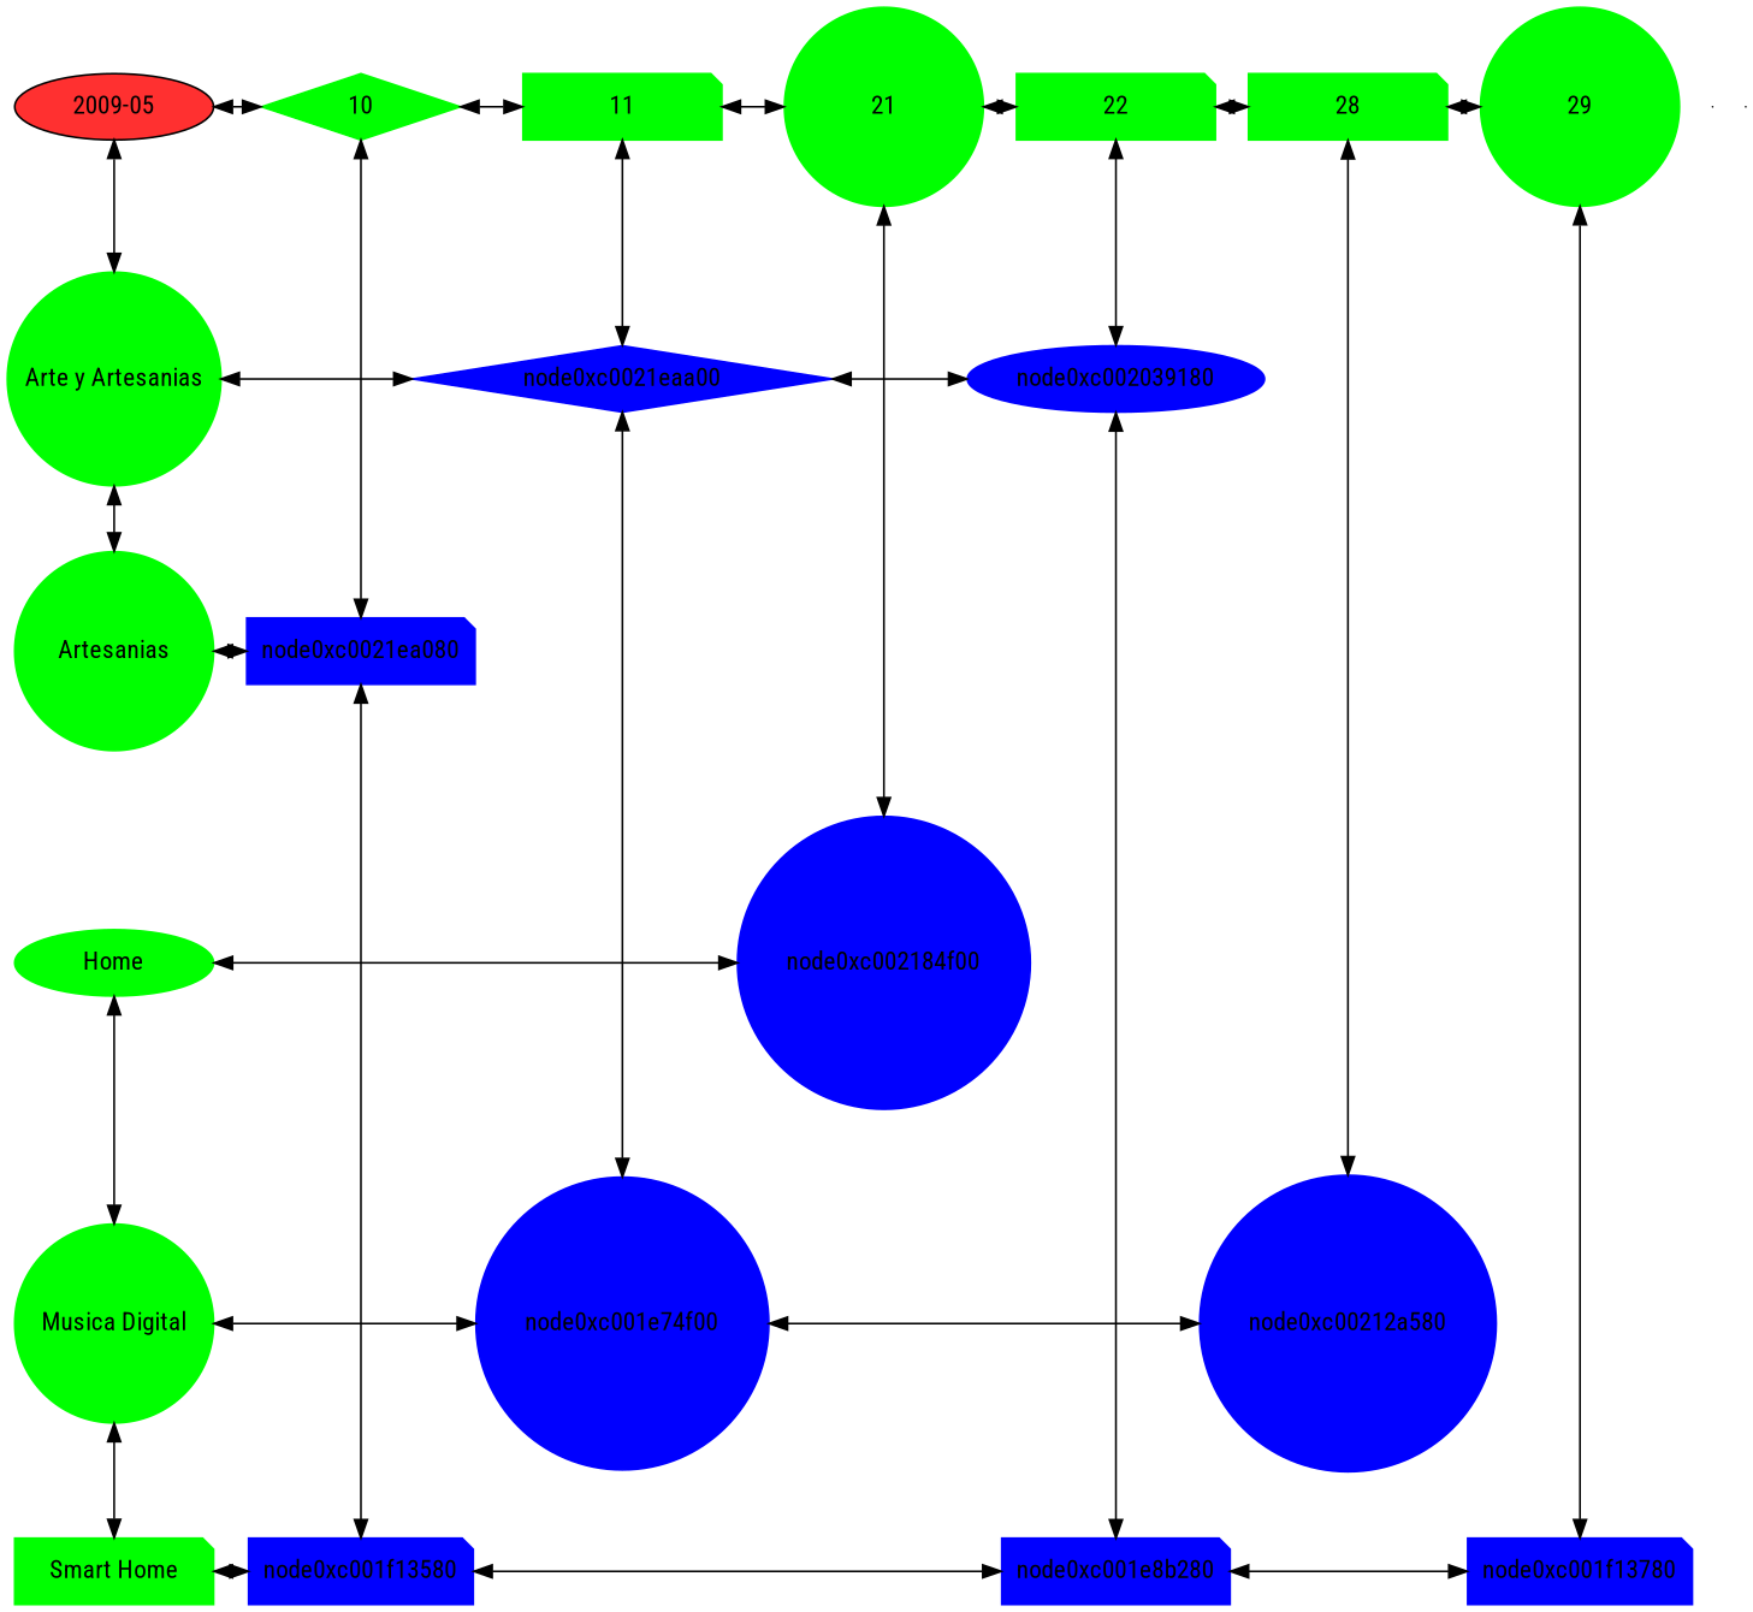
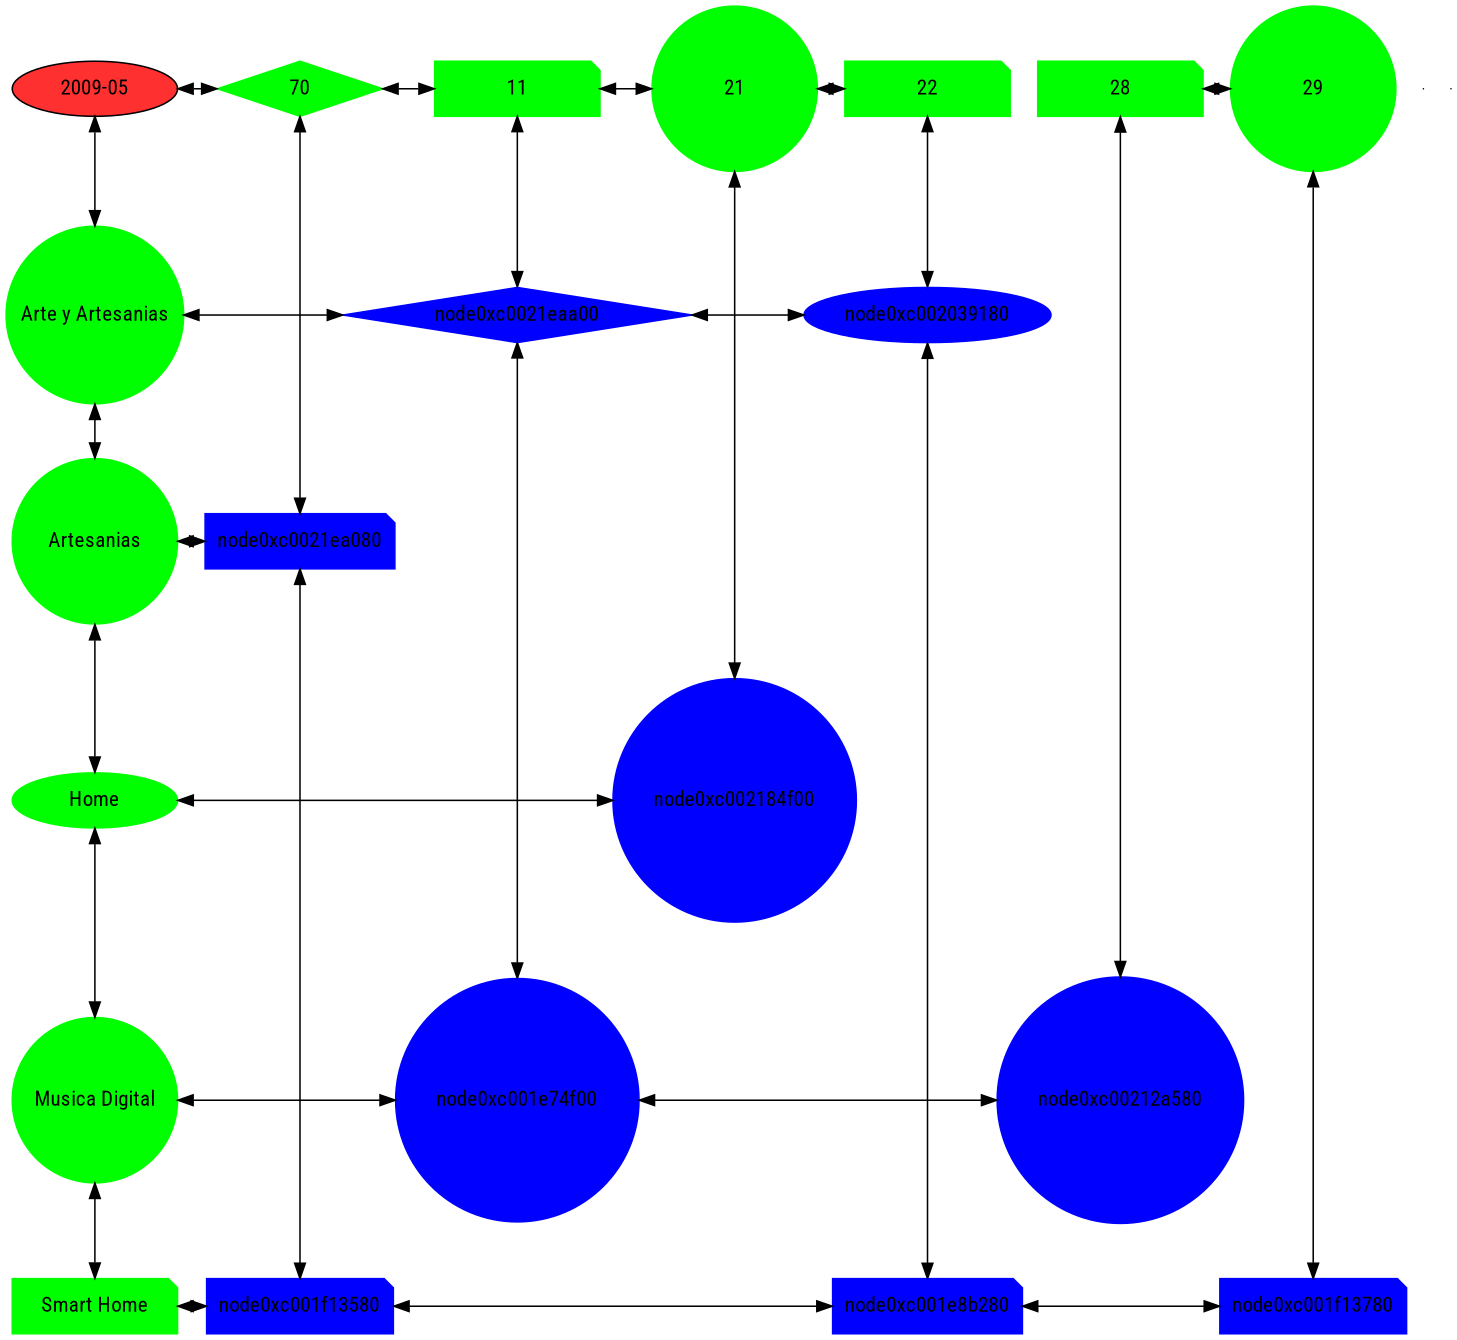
  digraph {
    fontname="Roboto Condensed"
    node [fontname="Roboto Condensed" group=1 shape=note style=filled color=green]
    edge [dir=both fontname="Roboto Condensed"]
    n1 [fillcolor=firebrick1 label="2009-05" shape=ellipse width=1.5 color=""]
-   n2 [group=10 label=10 shape=diamond width=1.5]
+   n2 [group=10 label=70 shape=diamond width=1.5]
    n3 [group=11 label=11 width=1.5]
    n4 [group=21 label=21 shape=circle width=1.5]
    n5 [group=22 label=22 width=1.5]
    n6 [group=28 label=28 width=1.5]
    n7 [group=29 label=29 shape=circle width=1.5]
    n8 [label="Arte y Artesanias" shape=circle width=1.5]
    node0xc0021eaa00 [color=blue group=11 shape=diamond width=0.5]
    node0xc002039180 [color=blue group=22 shape=ellipse width=0.5]
    n11 [label=Artesanias shape=circle width=1.5]
    node0xc0021ea080 [color=blue group=10 width=0.5]
    n13 [label=Home shape=ellipse width=1.5]
    node0xc002184f00 [color=blue group=21 shape=circle width=0.5]
    n15 [label="Musica Digital" shape=circle width=1.5]
    node0xc001e74f00 [color=blue group=11 shape=circle width=0.5]
    node0xc00212a580 [color=blue group=28 shape=circle width=0.5]
    n18 [label="Smart Home" width=1.5]
    node0xc001f13580 [color=blue group=10 width=0.5]
    node0xc001e8b280 [color=blue group=22 width=0.5]
    node0xc001f13780 [color=blue group=29 width=0.5]
    e0 [shape=point width=0 group="" style="" color=""]
    e1 [shape=point width=0 group="" style="" color=""]
    subgraph sub_1 {
      rank=same
      n1
      n2
    }
    subgraph sub_2 {
      rank=same
      n2
      n3
    }
    subgraph sub_3 {
      rank=same
      n3
      n4
    }
    subgraph sub_4 {
      rank=same
      n4
      n5
    }
    subgraph sub_5 {
      rank=same
      n5
      n6
    }
    subgraph sub_6 {
      rank=same
      n6
      n7
    }
    subgraph sub_7 {
      rank=same
      n8
      node0xc0021eaa00
    }
    subgraph sub_8 {
      rank=same
      node0xc0021eaa00
      node0xc002039180
    }
    subgraph sub_9 {
      rank=same
      n11
      node0xc0021ea080
    }
    subgraph sub_10 {
      rank=same
      n13
      node0xc002184f00
    }
    subgraph sub_11 {
      rank=same
      n15
      node0xc001e74f00
    }
    subgraph sub_12 {
      rank=same
      node0xc001e74f00
      node0xc00212a580
    }
    subgraph sub_13 {
      rank=same
      n18
      node0xc001f13580
    }
    subgraph sub_14 {
      rank=same
      node0xc001f13580
      node0xc001e8b280
    }
    subgraph sub_15 {
      rank=same
      node0xc001e8b280
      node0xc001f13780
    }
    n1 -> n2
    n1 -> n8
    n2 -> n3
    n2 -> node0xc0021ea080
    n3 -> n4
    n3 -> node0xc0021eaa00
    n4 -> n5
    n4 -> node0xc002184f00
-   n5 -> n6
    n5 -> node0xc002039180
    n6 -> n7
    n6 -> node0xc00212a580
    n7 -> node0xc001f13780
    n8 -> node0xc0021eaa00
    n8 -> n11
    node0xc0021eaa00 -> node0xc002039180
    node0xc0021eaa00 -> node0xc001e74f00
    node0xc002039180 -> node0xc001e8b280
    n11 -> node0xc0021ea080
+   n11 -> n13
    node0xc0021ea080 -> node0xc001f13580
    n13 -> node0xc002184f00
    n13 -> n15
    n15 -> node0xc001e74f00
    n15 -> n18
    node0xc001e74f00 -> node0xc00212a580
    n18 -> node0xc001f13580
    node0xc001f13580 -> node0xc001e8b280
    node0xc001e8b280 -> node0xc001f13780
  }
